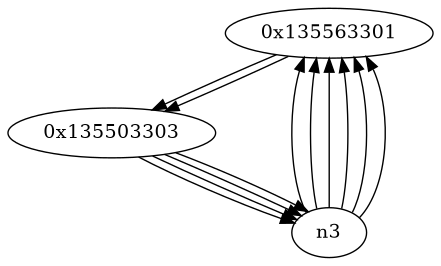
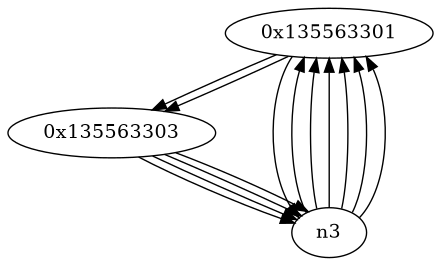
  digraph {
    n1 [label="0x135563301"]
-   n2 [label="0x135503303"]
+   n2 [label="0x135563303"]
    n3 [label=n3]
    n1 -> n2
    n1 -> n2
+   n1 -> n3
    n2 -> n3
    n2 -> n3
    n2 -> n3
    n2 -> n3
    n3 -> n1
    n3 -> n1
    n3 -> n1
    n3 -> n1
    n3 -> n1
    n3 -> n1
  }
